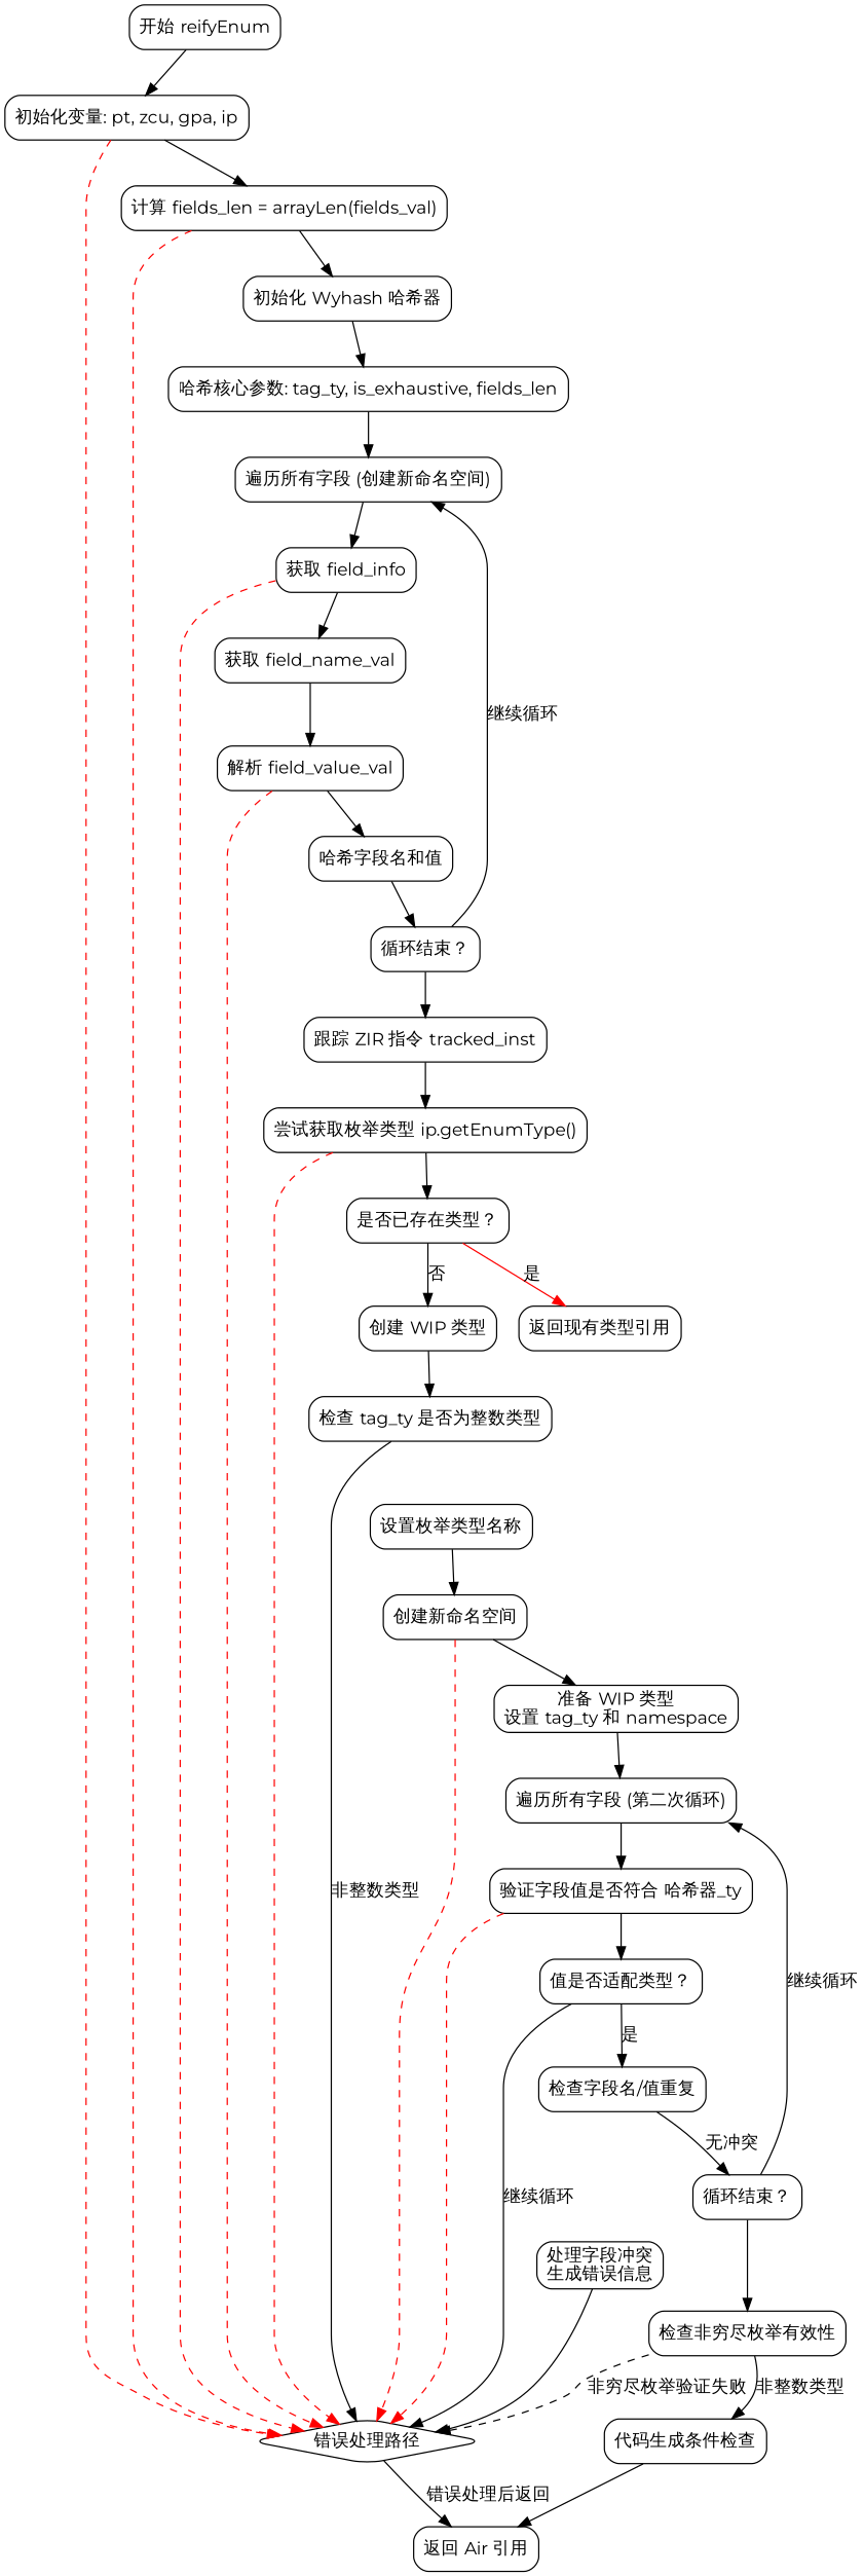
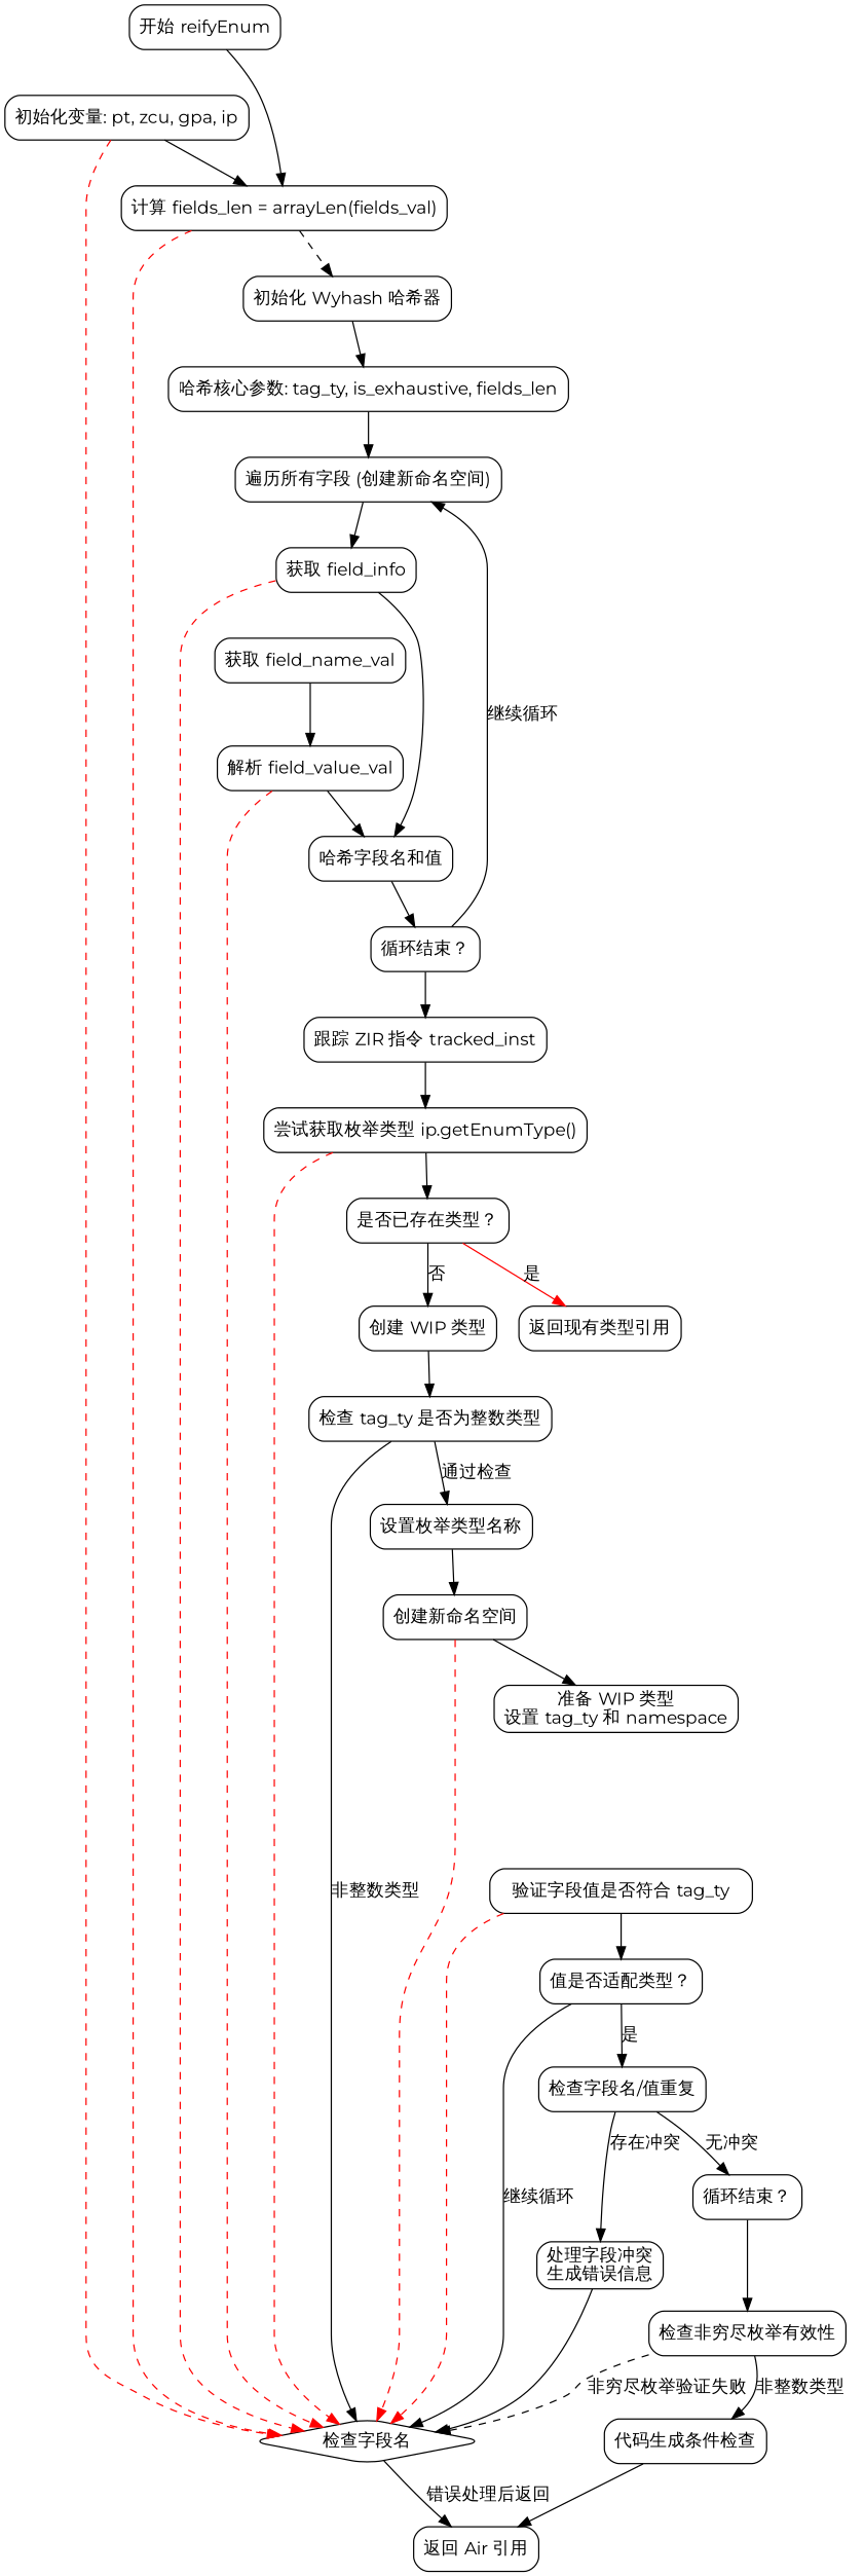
  digraph {
    fontname=Montserrat
    node [fontname=Montserrat shape=rectangle style=rounded]
    edge [fontname=Montserrat]
    n1 [label="开始 reifyEnum"]
    n2 [label="初始化变量: pt, zcu, gpa, ip"]
    n3 [label="计算 fields_len = arrayLen(fields_val)"]
-   n4 [label="错误处理路径" shape=diamond]
+   n4 [label="检查字段名" shape=diamond]
    n5 [label="初始化 Wyhash 哈希器"]
    n6 [label="返回 Air 引用"]
    n7 [label="哈希核心参数: tag_ty, is_exhaustive, fields_len"]
    n8 [label="遍历所有字段 (创建新命名空间)"]
    n9 [label="获取 field_info"]
    n10 [label="获取 field_name_val"]
    n11 [label="解析 field_value_val"]
    n12 [label="哈希字段名和值"]
    n13 [label="循环结束？"]
    n14 [label="跟踪 ZIR 指令 tracked_inst"]
    n15 [label="尝试获取枚举类型 ip.getEnumType()"]
    n16 [label="是否已存在类型？"]
    n17 [label="返回现有类型引用"]
    n18 [label="创建 WIP 类型"]
    n19 [label="检查 tag_ty 是否为整数类型"]
    n20 [label="设置枚举类型名称"]
    n21 [label="创建新命名空间"]
    n22 [label="准备 WIP 类型\n设置 tag_ty 和 namespace"]
-   n23 [label="遍历所有字段 (第二次循环)"]
-   n24 [label="验证字段值是否符合 哈希器_ty"]
+   n24 [label="验证字段值是否符合 tag_ty"]
    n25 [label="值是否适配类型？"]
    n26 [label="检查字段名/值重复"]
    n27 [label="处理字段冲突\n生成错误信息"]
    n28 [label="循环结束？"]
    n29 [label="检查非穷尽枚举有效性"]
    n30 [label="代码生成条件检查"]
-   n1 -> n2
+   n1 -> n3
    n2 -> n3
    n2 -> n4 [color=red style=dashed]
    n3 -> n4 [color=red style=dashed]
-   n3 -> n5
+   n3 -> n5 [style=dashed]
    n4 -> n6 [label="错误处理后返回"]
    n5 -> n7
    n7 -> n8
    n8 -> n9
    n9 -> n4 [color=red style=dashed]
-   n9 -> n10
+   n9 -> n12
    n10 -> n11
    n11 -> n4 [color=red style=dashed]
    n11 -> n12
    n12 -> n13
    n13 -> n8 [label="继续循环"]
    n13 -> n14
    n14 -> n15
    n15 -> n4 [color=red style=dashed]
    n15 -> n16
    n16 -> n17 [color=red label="是"]
    n16 -> n18 [label="否"]
    n18 -> n19
    n19 -> n4 [label="非整数类型"]
+   n19 -> n20 [label="通过检查"]
    n20 -> n21
    n21 -> n4 [color=red style=dashed]
    n21 -> n22
-   n22 -> n23
-   n23 -> n24
    n24 -> n4 [color=red style=dashed]
    n24 -> n25
    n25 -> n4 [label="继续循环"]
    n25 -> n26 [label="是"]
+   n26 -> n27 [label="存在冲突"]
    n26 -> n28 [label="无冲突"]
    n27 -> n4
-   n28 -> n23 [label="继续循环"]
    n28 -> n29
    n29 -> n4 [label="非穷尽枚举验证失败" style=dashed]
    n29 -> n30 [label="非整数类型"]
    n30 -> n6
  }
